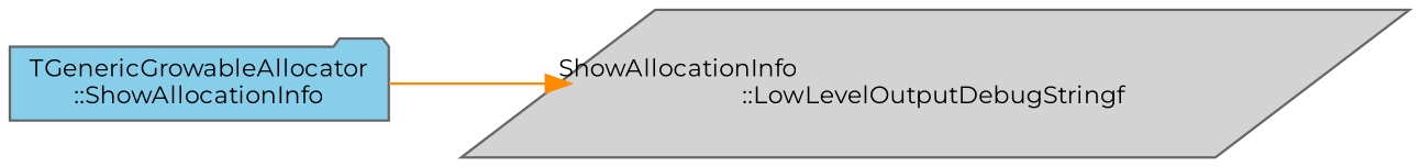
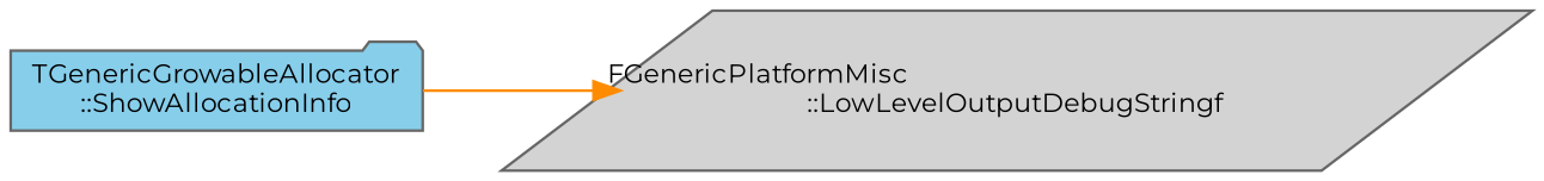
  digraph {
    rankdir=LR
    fontname=Montserrat
    node [fontname=Montserrat fontsize=10 style=filled]
    n1 [color=gray40 fillcolor=skyblue fontcolor=black height=0.2 label="TGenericGrowableAllocator\l::ShowAllocationInfo" shape=folder width=0.4]
-   n2 [color=grey40 fillcolor=lightgrey height=0.2 label="ShowAllocationInfo\l::LowLevelOutputDebugStringf" shape=parallelogram width=0.4]
+   n2 [color=grey40 fillcolor=lightgrey height=0.2 label="FGenericPlatformMisc\l::LowLevelOutputDebugStringf" shape=parallelogram width=0.4]
    n1 -> n2 [color=darkorange fontname=Montserrat fontsize=10 labelfontname=Helvetica labelfontsize=10 style=solid]
  }
